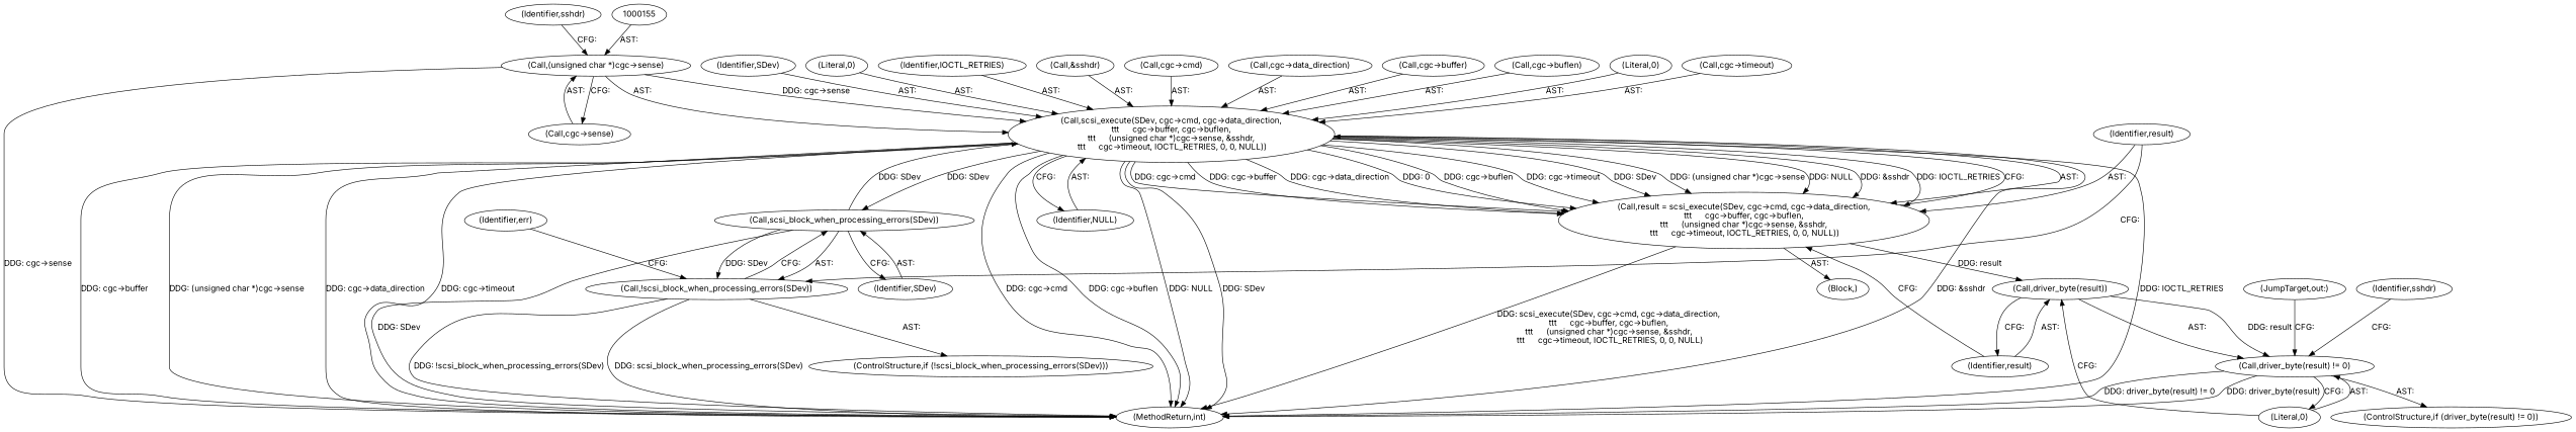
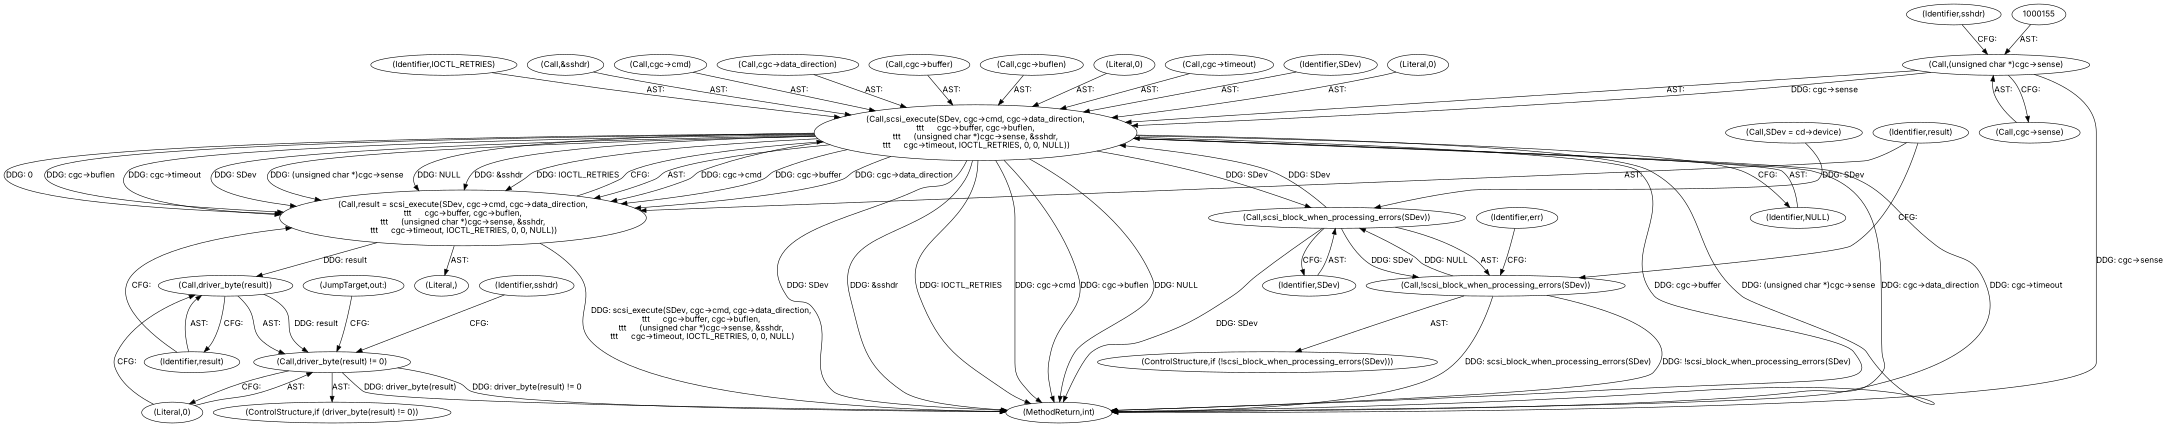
  digraph {
    fontname=Inter
    node [fontname=Inter]
    edge [fontname=Inter]
    n1 [label="(Call,(unsigned char *)cgc->sense)"]
    n2 [label="(Call,scsi_execute(SDev, cgc->cmd, cgc->data_direction,\n\t\t\t      cgc->buffer, cgc->buflen,\n\t\t\t      (unsigned char *)cgc->sense, &sshdr,\n \t\t\t      cgc->timeout, IOCTL_RETRIES, 0, 0, NULL))"]
    n3 [label="(Call,cgc->sense)"]
    n4 [label="(MethodReturn,int)"]
    n5 [label="(Call,scsi_block_when_processing_errors(SDev))"]
    n6 [label="(Call,result = scsi_execute(SDev, cgc->cmd, cgc->data_direction,\n\t\t\t      cgc->buffer, cgc->buflen,\n\t\t\t      (unsigned char *)cgc->sense, &sshdr,\n \t\t\t      cgc->timeout, IOCTL_RETRIES, 0, 0, NULL))"]
    n7 [label="(Identifier,NULL)"]
    n8 [label="(Call,!scsi_block_when_processing_errors(SDev))"]
    n9 [label="(Identifier,SDev)"]
    n10 [label="(Call,driver_byte(result))"]
-   n11 [label="(Block,)"]
+   n11 [label="(Literal,)"]
    n12 [label="(ControlStructure,if (!scsi_block_when_processing_errors(SDev)))"]
    n13 [label="(Call,driver_byte(result) != 0)"]
    n14 [label="(Identifier,result)"]
    n15 [label="(ControlStructure,if (driver_byte(result) != 0))"]
    n16 [label="(Literal,0)"]
    n17 [label="(Call,cgc->timeout)"]
    n18 [label="(JumpTarget,out:)"]
    n19 [label="(Identifier,SDev)"]
    n20 [label="(Identifier,err)"]
    n21 [label="(Literal,0)"]
    n22 [label="(Identifier,IOCTL_RETRIES)"]
    n23 [label="(Call,&sshdr)"]
    n24 [label="(Call,cgc->cmd)"]
    n25 [label="(Call,cgc->data_direction)"]
    n26 [label="(Identifier,sshdr)"]
    n27 [label="(Identifier,result)"]
    n28 [label="(Call,cgc->buffer)"]
+   n29 [label="(Call,SDev = cd->device)"]
    n30 [label="(Identifier,sshdr)"]
    n31 [label="(Call,cgc->buflen)"]
    n32 [label="(Literal,0)"]
    1000155
    n1 -> n2 [label="AST: "]
    n1 -> n2 [label="DDG: cgc->sense"]
    n1 -> n3 [label="CFG: "]
    n1 -> n4 [label="DDG: cgc->sense"]
    n2 -> n4 [label="DDG: SDev"]
    n2 -> n4 [label="DDG: &sshdr"]
    n2 -> n4 [label="DDG: IOCTL_RETRIES"]
    n2 -> n4 [label="DDG: cgc->cmd"]
    n2 -> n4 [label="DDG: cgc->buflen"]
    n2 -> n4 [label="DDG: NULL"]
    n2 -> n4 [label="DDG: cgc->buffer"]
    n2 -> n4 [label="DDG: (unsigned char *)cgc->sense"]
    n2 -> n4 [label="DDG: cgc->data_direction"]
    n2 -> n4 [label="DDG: cgc->timeout"]
    n2 -> n5 [label="DDG: SDev"]
    n2 -> n6 [label="AST: "]
    n2 -> n6 [label="DDG: cgc->cmd"]
    n2 -> n6 [label="DDG: cgc->buffer"]
    n2 -> n6 [label="DDG: cgc->data_direction"]
    n2 -> n6 [label="DDG: 0"]
    n2 -> n6 [label="DDG: cgc->buflen"]
    n2 -> n6 [label="DDG: cgc->timeout"]
    n2 -> n6 [label="DDG: SDev"]
    n2 -> n6 [label="DDG: (unsigned char *)cgc->sense"]
    n2 -> n6 [label="DDG: NULL"]
    n2 -> n6 [label="DDG: &sshdr"]
    n2 -> n6 [label="DDG: IOCTL_RETRIES"]
    n2 -> n7 [label="CFG: "]
    n3 -> n1 [label="AST: "]
    n5 -> n2 [label="DDG: SDev"]
    n5 -> n4 [label="DDG: SDev"]
    n5 -> n8 [label="AST: "]
    n5 -> n8 [label="DDG: SDev"]
    n5 -> n9 [label="CFG: "]
    n6 -> n2 [label="CFG: "]
    n6 -> n4 [label="DDG: scsi_execute(SDev, cgc->cmd, cgc->data_direction,\n\t\t\t      cgc->buffer, cgc->buflen,\n\t\t\t      (unsigned char *)cgc->sense, &sshdr,\n \t\t\t      cgc->timeout, IOCTL_RETRIES, 0, 0, NULL)"]
    n6 -> n10 [label="DDG: result"]
    n6 -> n11 [label="AST: "]
    n7 -> n2 [label="AST: "]
    n8 -> n4 [label="DDG: scsi_block_when_processing_errors(SDev)"]
    n8 -> n4 [label="DDG: !scsi_block_when_processing_errors(SDev)"]
-   n8 -> n5 [label="CFG: "]
+   n8 -> n5 [label="DDG: NULL"]
    n8 -> n12 [label="AST: "]
    n9 -> n5 [label="AST: "]
    n10 -> n13 [label="AST: "]
    n10 -> n13 [label="DDG: result"]
    n10 -> n14 [label="CFG: "]
    n13 -> n4 [label="DDG: driver_byte(result) != 0"]
    n13 -> n4 [label="DDG: driver_byte(result)"]
    n13 -> n15 [label="AST: "]
    n13 -> n16 [label="CFG: "]
    n14 -> n6 [label="CFG: "]
    n14 -> n10 [label="AST: "]
    n16 -> n10 [label="CFG: "]
    n16 -> n13 [label="AST: "]
    n17 -> n2 [label="AST: "]
    n18 -> n13 [label="CFG: "]
    n19 -> n2 [label="AST: "]
    n20 -> n8 [label="CFG: "]
    n21 -> n2 [label="AST: "]
    n22 -> n2 [label="AST: "]
    n23 -> n2 [label="AST: "]
    n24 -> n2 [label="AST: "]
    n25 -> n2 [label="AST: "]
    n26 -> n13 [label="CFG: "]
    n27 -> n6 [label="AST: "]
    n27 -> n8 [label="CFG: "]
    n28 -> n2 [label="AST: "]
+   n29 -> n5 [label="DDG: SDev"]
    n30 -> n1 [label="CFG: "]
    n31 -> n2 [label="AST: "]
    n32 -> n2 [label="AST: "]
    1000155 -> n1 [label="AST: "]
  }
